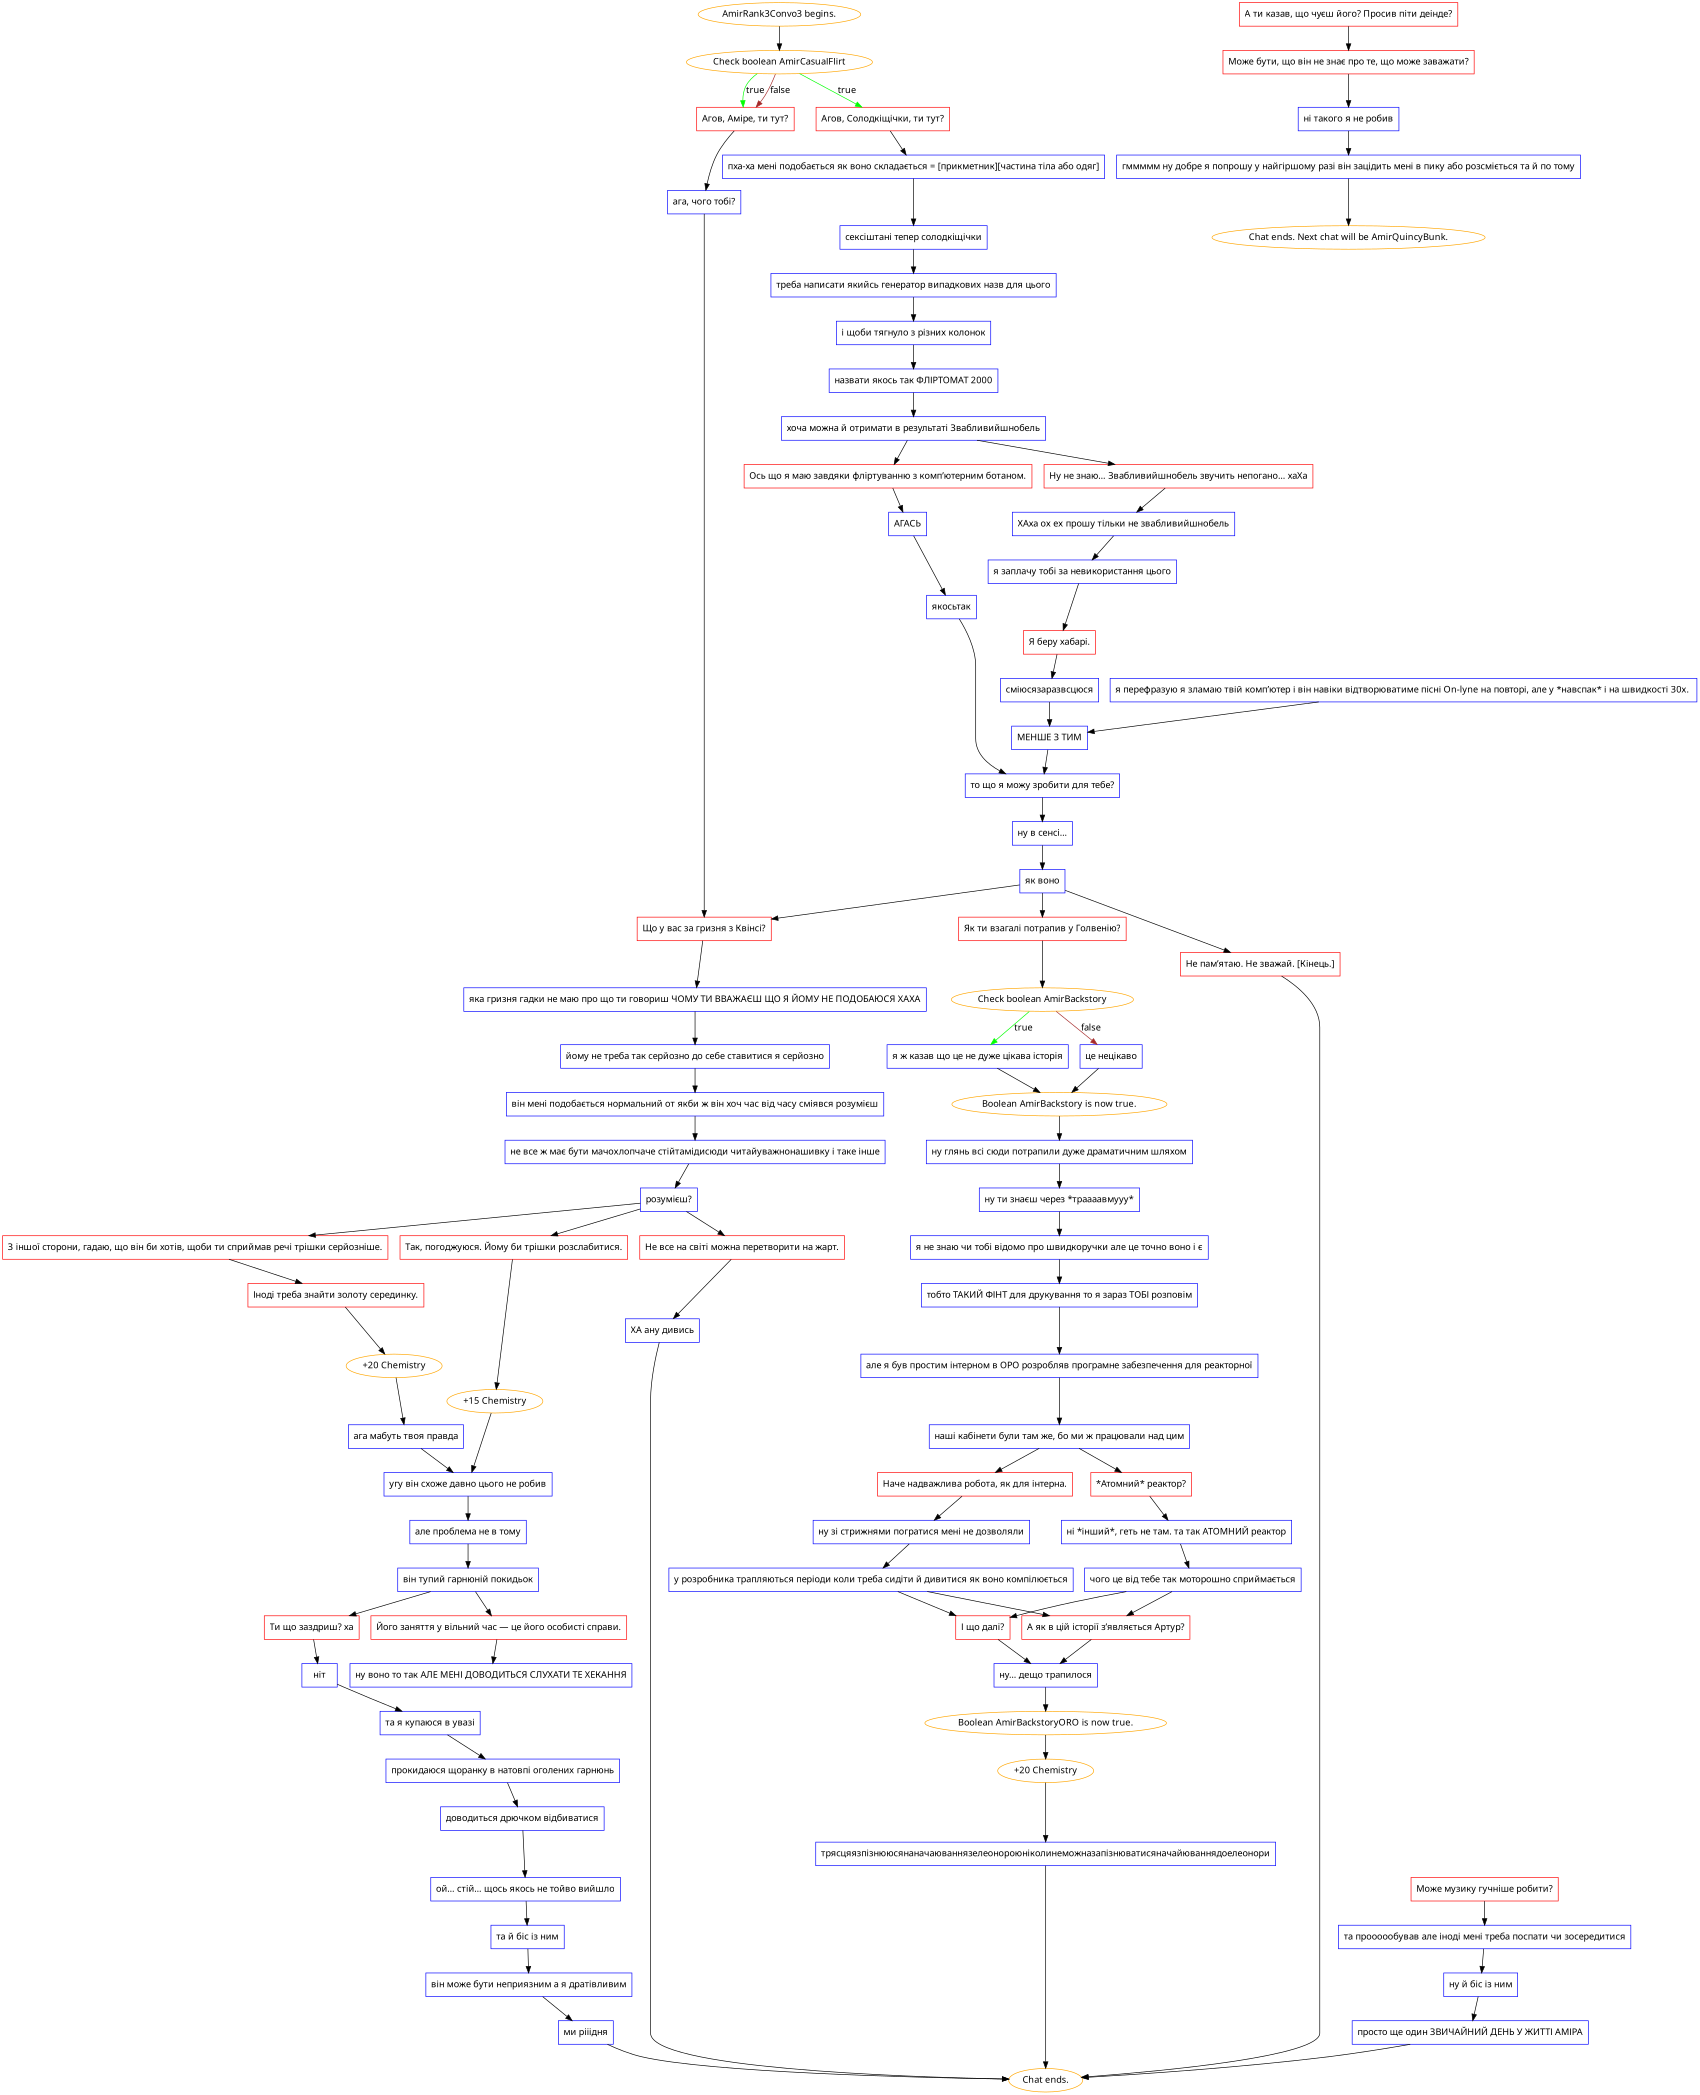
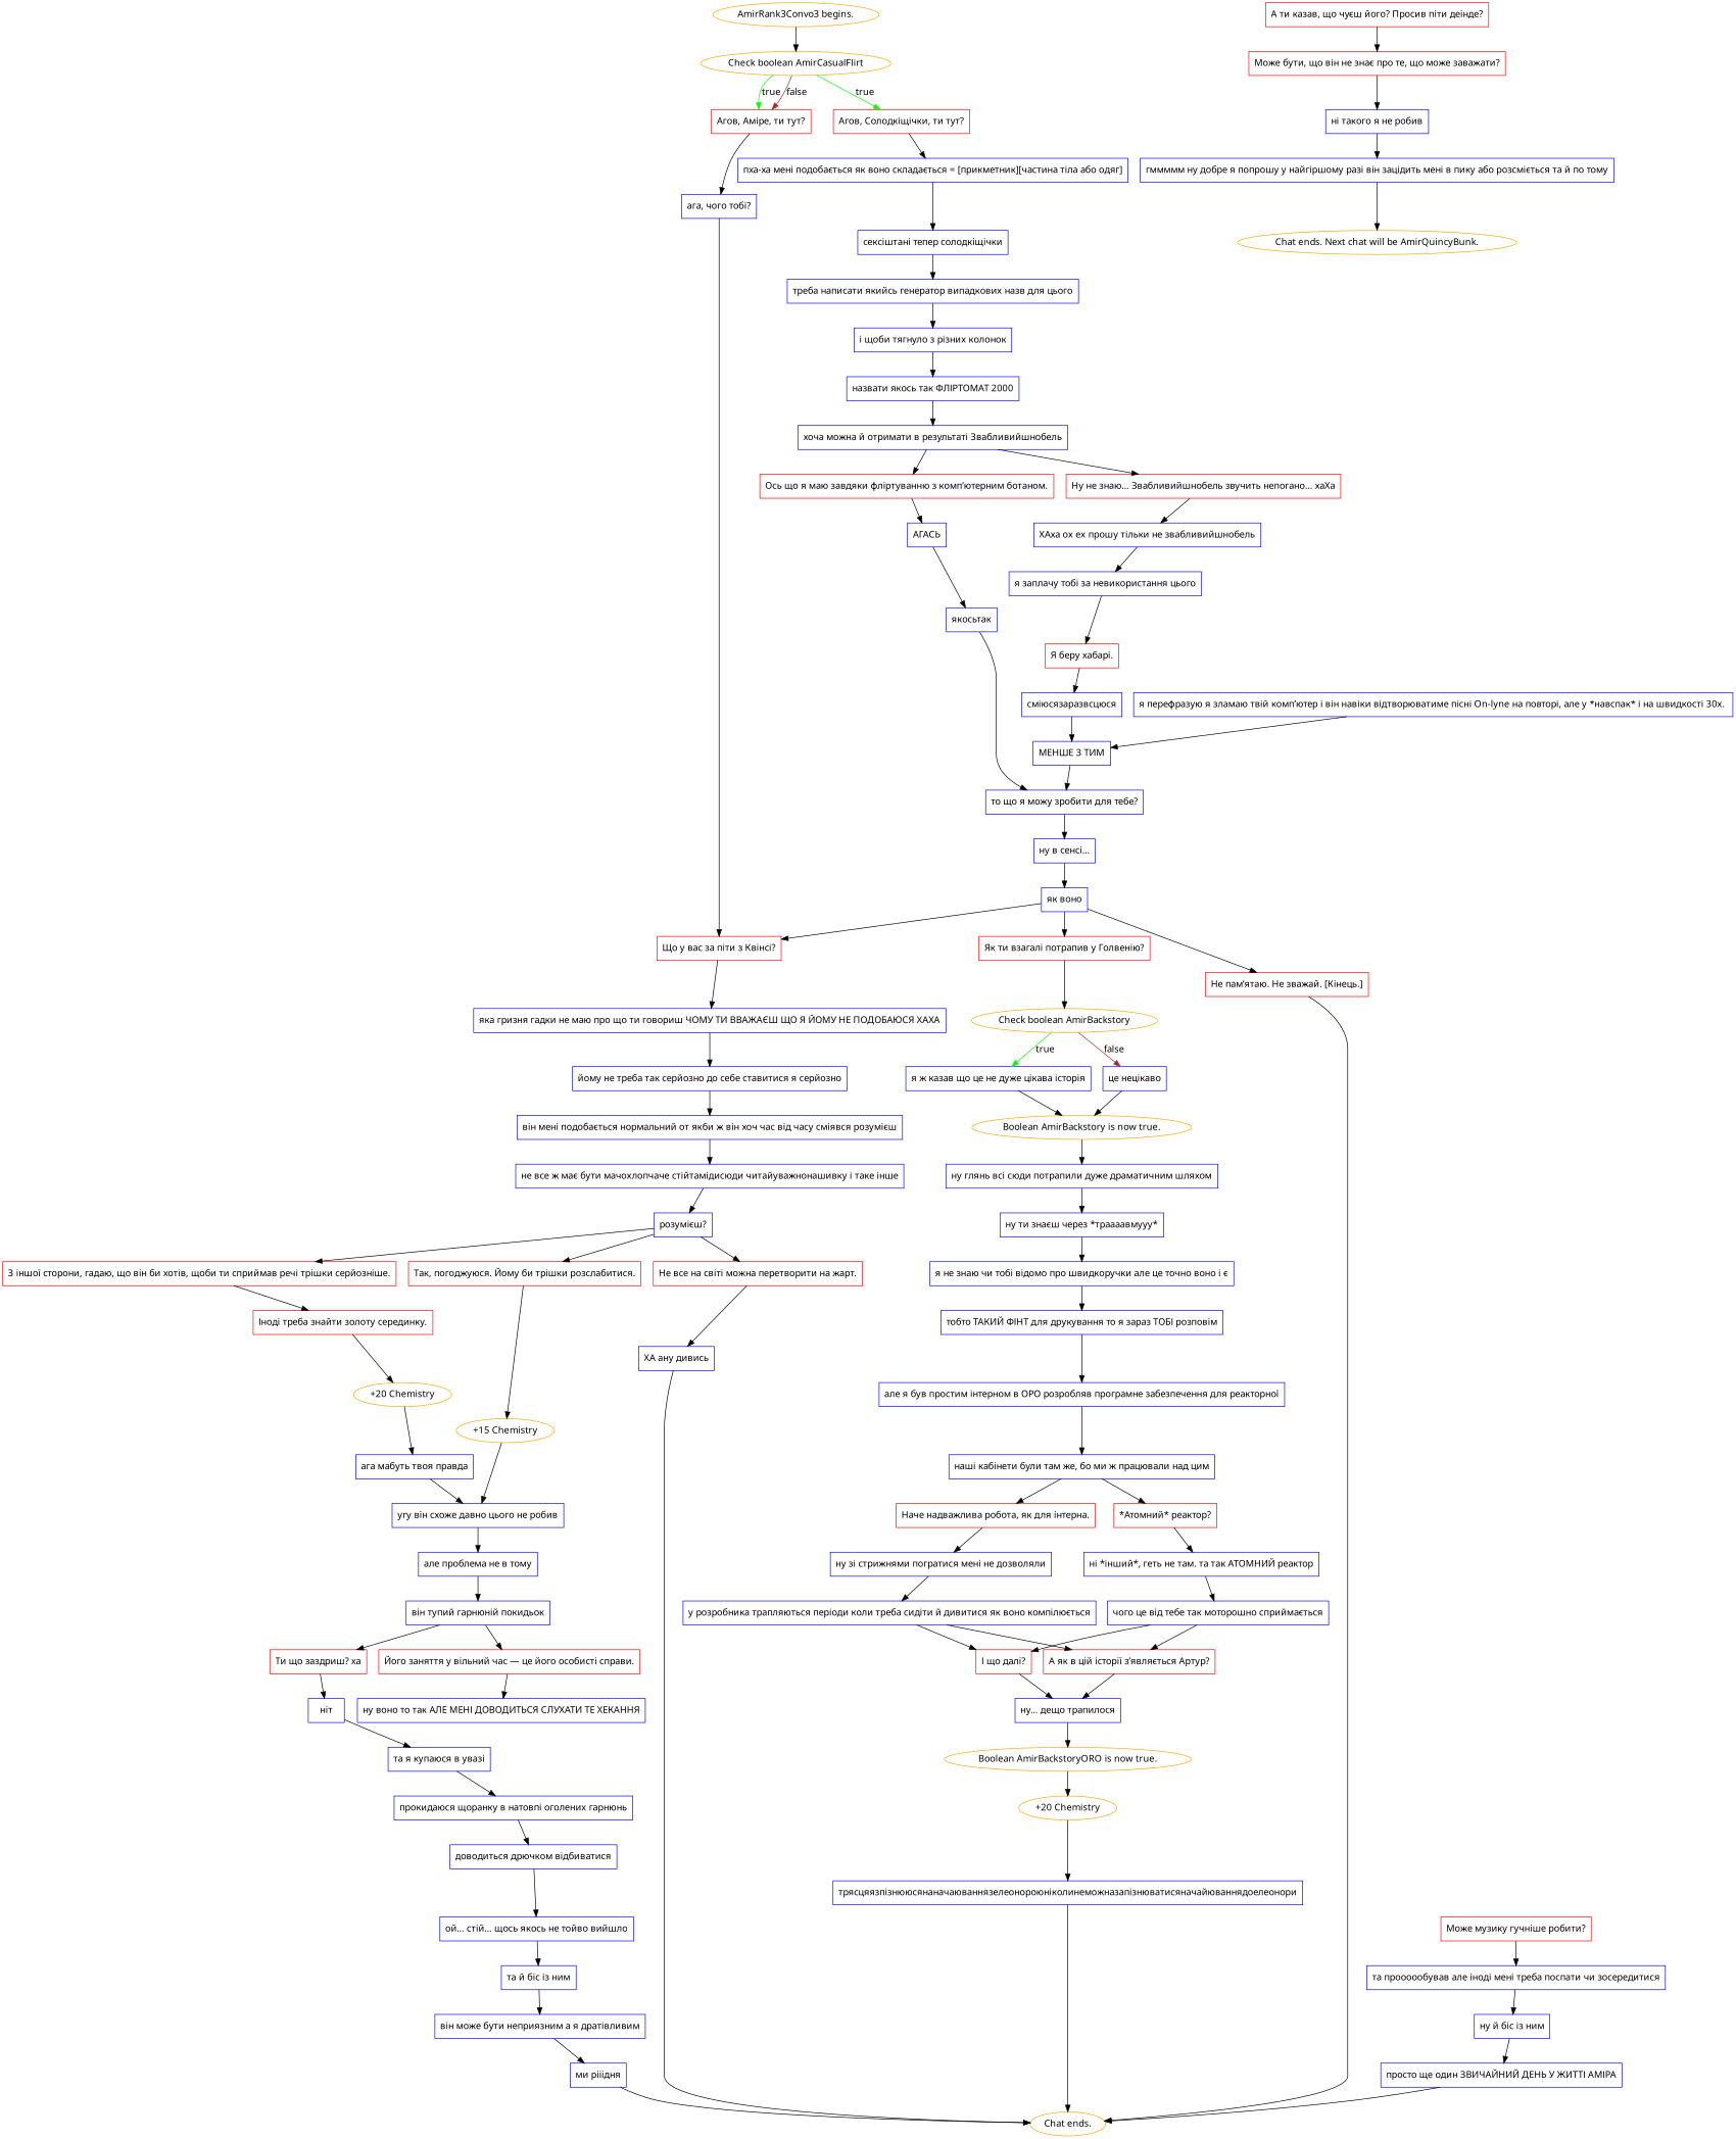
  digraph {
    fontname="Noto Sans"
    node [color=blue fontname="Noto Sans" shape=box]
    edge [fontname="Noto Sans"]
    "AmirRank3Convo3 begins." [color=orange shape=""]
    n2 [color=orange label="Check boolean AmirCasualFlirt" shape=""]
    n3 [color=red label="Агов, Солодкіщічки, ти тут?"]
    n4 [color=red label="Агов, Аміре, ти тут?"]
    n5 [label="пха-ха мені подобається як воно складається = [прикметник][частина тіла або одяг]"]
    n6 [label="ага, чого тобі?"]
    n7 [label="сексіштані тепер солодкіщічки"]
-   n8 [color=red label="Що у вас за гризня з Квінсі?"]
+   n8 [color=red label="Що у вас за піти з Квінсі?"]
    n9 [label="треба написати якийсь генератор випадкових назв для цього"]
    n10 [label="яка гризня гадки не маю про що ти говориш ЧОМУ ТИ ВВАЖАЄШ ЩО Я ЙОМУ НЕ ПОДОБАЮСЯ ХАХА"]
    n11 [label="і щоби тягнуло з різних колонок"]
    n12 [label="йому не треба так серйозно до себе ставитися я серйозно"]
    n13 [label="назвати якось так ФЛІРТОМАТ 2000"]
    n14 [label="він мені подобається нормальний от якби ж він хоч час від часу сміявся розумієш"]
    n15 [label="хоча можна й отримати в результаті Звабливийшнобель"]
    n16 [label="не все ж має бути мачохлопчаче стійтамідисюди читайуважнонашивку і таке інше"]
    n17 [color=red label="Ну не знаю… Звабливийшнобель звучить непогано… хаХа"]
    n18 [color=red label="Ось що я маю завдяки фліртуванню з комп’ютерним ботаном."]
    n19 [label="розумієш?"]
    n20 [label="ХАха ох ех прошу тільки не звабливийшнобель"]
    n21 [label="АГАСЬ"]
    n22 [color=red label="З іншої сторони, гадаю, що він би хотів, щоби ти сприймав речі трішки серйозніше."]
    n23 [color=red label="Так, погоджуюся. Йому би трішки розслабитися."]
    n24 [color=red label="Не все на світі можна перетворити на жарт."]
    n25 [label="я заплачу тобі за невикористання цього"]
    n26 [label="якосьтак"]
    n27 [color=red label="Іноді треба знайти золоту серединку."]
    n28 [color=orange label="+15 Chemistry" shape=""]
    n29 [label="ХА ану дивись"]
    n30 [color=red label="Я беру хабарі."]
    n31 [label="то що я можу зробити для тебе?"]
    n32 [color=orange label="+20 Chemistry" shape=""]
    n33 [label="угу він схоже давно цього не робив"]
    "Chat ends." [color=orange shape=""]
    n35 [label="сміюсязаразвсцюся"]
    n36 [label="ну в сенсі…"]
    n37 [label="ага мабуть твоя правда"]
    n38 [label="але проблема не в тому"]
    n39 [label="МЕНШЕ З ТИМ"]
    n40 [label="я перефразую я зламаю твій комп’ютер і він навіки відтворюватиме пісні On-lyne на повторі, але у *навспак* і на швидкості 30х. "]
    n41 [label="як воно"]
    n42 [label="він тупий гарнюній покидьок"]
    n43 [color=red label="Як ти взагалі потрапив у Голвенію?"]
    n44 [color=red label="Не пам’ятаю. Не зважай. [Кінець.]"]
    n45 [color=red label="Ти що заздриш? ха"]
    n46 [color=red label="Його заняття у вільний час — це його особисті справи."]
    n47 [color=orange label="Check boolean AmirBackstory" shape=""]
    n48 [label="ніт"]
    n49 [label="ну воно то так АЛЕ МЕНІ ДОВОДИТЬСЯ СЛУХАТИ ТЕ ХЕКАННЯ"]
    n50 [label="я ж казав що це не дуже цікава історія"]
    n51 [label="це нецікаво"]
    n52 [label="та я купаюся в увазі"]
    n53 [color=orange label="Boolean AmirBackstory is now true." shape=""]
    n54 [label="прокидаюся щоранку в натовпі оголених гарнюнь"]
    n55 [label="ну глянь всі сюди потрапили дуже драматичним шляхом"]
    n56 [label="доводиться дрючком відбиватися"]
    n57 [color=red label="А ти казав, що чуєш його? Просив піти деінде?"]
    n58 [color=red label="Може бути, що він не знає про те, що може заважати?"]
    n59 [color=red label="Може музику гучніше робити?"]
    n60 [label="та проооообував але іноді мені треба поспати чи зосередитися"]
    n61 [label="ну ти знаєш через *траааавмууу*"]
    n62 [label="ой… стій… щось якось не тойво вийшло"]
    n63 [label="ні такого я не робив"]
    n64 [label="ну й біс із ним"]
    n65 [label="я не знаю чи тобі відомо про швидкоручки але це точно воно і є"]
    n66 [label="та й біс із ним"]
    n67 [label="гммммм ну добре я попрошу у найгіршому разі він зацідить мені в пику або розсміється та й по тому"]
    n68 [label="просто ще один ЗВИЧАЙНИЙ ДЕНЬ У ЖИТТІ АМІРА"]
    n69 [label="тобто ТАКИЙ ФІНТ для друкування то я зараз ТОБІ розповім"]
    n70 [label="він може бути неприязним а я дратівливим"]
    "Chat ends. Next chat will be AmirQuincyBunk." [color=orange shape=""]
    n72 [label="але я був простим інтерном в ОРО розробляв програмне забезпечення для реакторної"]
    n73 [label="ми рііідня"]
    n74 [label="наші кабінети були там же, бо ми ж працювали над цим"]
    n75 [color=red label="*Атомний* реактор?"]
    n76 [color=red label="Наче надважлива робота, як для інтерна."]
    n77 [label="ні *інший*, геть не там. та так АТОМНИЙ реактор"]
    n78 [label="ну зі стрижнями погратися мені не дозволяли"]
    n79 [label="чого це від тебе так моторошно сприймається"]
    n80 [label="у розробника трапляються періоди коли треба сидіти й дивитися як воно компілюється"]
    n81 [color=red label="І що далі?"]
    n82 [color=red label="А як в цій історії з’являється Артур?"]
    n83 [label="ну… дещо трапилося"]
    n84 [color=orange label="Boolean AmirBackstoryORO is now true." shape=""]
    n85 [color=orange label="+20 Chemistry" shape=""]
    n86 [label="трясцяязпізнююсянаначаюваннязелеонороюніколинеможназапізнюватисяначайюваннядоелеонори"]
    "AmirRank3Convo3 begins." -> n2
    n2 -> n3 [color=green label=true]
    n2 -> n4 [color=green label=true]
    n2 -> n4 [color=brown label=false]
    n3 -> n5
    n4 -> n6
    n5 -> n7
    n6 -> n8
    n7 -> n9
    n8 -> n10
    n9 -> n11
    n10 -> n12
    n11 -> n13
    n12 -> n14
    n13 -> n15
    n14 -> n16
    n15 -> n17
    n15 -> n18
    n16 -> n19
    n17 -> n20
    n18 -> n21
    n19 -> n22
    n19 -> n23
    n19 -> n24
    n20 -> n25
    n21 -> n26
    n22 -> n27
    n23 -> n28
    n24 -> n29
    n25 -> n30
    n26 -> n31
    n27 -> n32
    n28 -> n33
    n29 -> "Chat ends."
    n30 -> n35
    n31 -> n36
    n32 -> n37
    n33 -> n38
    n35 -> n39
    n36 -> n41
    n37 -> n33
    n38 -> n42
    n39 -> n31
    n40 -> n39
    n41 -> n8
    n41 -> n43
    n41 -> n44
    n42 -> n45
    n42 -> n46
    n43 -> n47
    n44 -> "Chat ends."
    n45 -> n48
    n46 -> n49
    n47 -> n50 [color=green label=true]
    n47 -> n51 [color=brown label=false]
    n48 -> n52
    n50 -> n53
    n51 -> n53
    n52 -> n54
    n53 -> n55
    n54 -> n56
    n55 -> n61
    n56 -> n62
    n57 -> n58
    n58 -> n63
    n59 -> n60
    n60 -> n64
    n61 -> n65
    n62 -> n66
    n63 -> n67
    n64 -> n68
    n65 -> n69
    n66 -> n70
    n67 -> "Chat ends. Next chat will be AmirQuincyBunk."
    n68 -> "Chat ends."
    n69 -> n72
    n70 -> n73
    n72 -> n74
    n73 -> "Chat ends."
    n74 -> n75
    n74 -> n76
    n75 -> n77
    n76 -> n78
    n77 -> n79
    n78 -> n80
    n79 -> n81
    n79 -> n82
    n80 -> n81
    n80 -> n82
    n81 -> n83
    n82 -> n83
    n83 -> n84
    n84 -> n85
    n85 -> n86
    n86 -> "Chat ends."
  }
